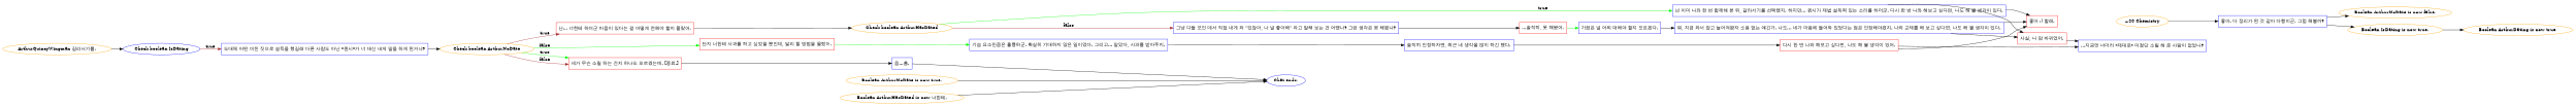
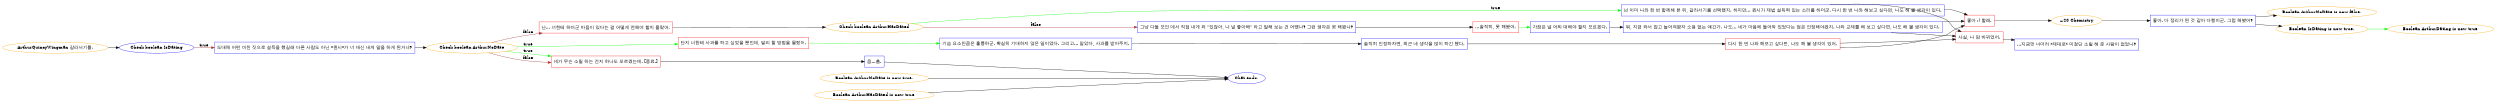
  digraph {
    rankdir=LR
    node [color=blue shape=box]
    n1 [color=orange label="ArthurQuincyWingman 갈라서기를." shape=""]
    n2 [label="Check boolean IsDating" shape=""]
    n3 [label="도대체 어떤 미친 짓으로 설득을 했길래 다른 사람도 아닌 *퀸시*가 너 대신 내게 말을 하게 된거냐?"]
    "Chat ends." [shape=""]
    n5 [color=orange label="Check boolean ArthurNoDate" shape=""]
    n6 [color=red label="단지 너한테 사과를 하고 싶었을 뿐인데, 달리 할 방법을 몰랐어."]
    n7 [color=red label="네가 무슨 소릴 하는 건지 하나도 모르겠는데. [종료.]"]
    n8 [color=red label="난... 너한테 하더군 마음이 있다는 걸 어떻게 전해야 할지 몰랐어."]
    n9 [label="기습 요소만큼은 훌륭하군. 확실히 기대하지 않은 일이었다. 그리고... 알았다, 사과를 받아주지."]
    n10 [label="음...흠."]
    n11 [color=orange label="Check boolean ArthurHasDated" shape=""]
    n12 [label="솔직히 인정하자면, 최근 네 생각을 많이 하긴 했다."]
    n13 [label="넌 이미 나와 한 번 함께해 본 뒤, 갈라서기를 선택했지. 하지만... 퀸시가 제법 설득력 있는 소리를 하더군. 다시 한 번 나와 해보고 싶다면, 나도 해 볼 생각이 있다."]
    n14 [label="그냥 다들 모인 데서 직접 내게 와 \"있잖아, 나 널 좋아해\" 라고 말해 보는 건 어땠나? 그런 생각은 못 해봤나?"]
    n15 [color=red label="다시 한 번 나와 해보고 싶다면, 나도 해 볼 생각이 있어."]
    n16 [color=red label="좋아 :) 할래."]
    n17 [color=red label="사실, 나 맘 바뀌었어."]
    n18 [color=red label="...솔직히, 못 해봤어."]
    n19 [color=orange label="+20 Chemistry" shape=""]
    n20 [label="...지금껏 너더러 *제대로* 미쳤단 소릴 해 준 사람이 없었나?"]
    n21 [label="가끔은 널 어찌 대해야 할지 모르겠다."]
-   n22 [label="좋아. 다 정리가 된 것 같아 다행이군. 그럼 해볼까?"]
+   n22 [label="좋아. 다 정리가 된 것 같아 다행이군. 그럼 해봤어?"]
    n23 [label="뭐, 지금 와서 잡고 늘어져봤자 소용 없는 얘긴가. 나도... 네가 마음에 들어와 있었다는 점은 인정해야겠지. 나와 교제를 해 보고 싶다면, 나도 해 볼 생각이 있다."]
    n24 [color=orange label="Boolean ArthurNoDate is now false." shape=""]
    n25 [color=orange label="Boolean IsDating is now true." shape=""]
    n26 [color=orange label="Boolean ArthurNoDate is now true." shape=""]
    n27 [color=orange label="Boolean ArthurDating is now true." shape=""]
-   n28 [color=orange label="Boolean ArthurHasDated is now 너한테." shape=""]
+   n28 [color=orange label="Boolean ArthurHasDated is now true." shape=""]
    n1 -> n2
    n2 -> n3 [color=brown label=true]
    n3 -> n5
-   n5 -> n6 [color=green label=false]
+   n5 -> n6 [color=green label=true]
    n5 -> n7 [color=green label=true]
    n5 -> n7 [color=brown label=false]
-   n5 -> n8 [color=brown label=true]
+   n5 -> n8 [color=brown label=false]
    n6 -> n9 [color=green]
    n7 -> n10
    n8 -> n11
    n9 -> n12
    n10 -> "Chat ends."
    n11 -> n13 [color=green label=true]
    n11 -> n14 [color=brown label=false]
    n12 -> n15
    n13 -> n16
    n13 -> n17
    n14 -> n18
    n15 -> n16
-   n15 -> n20
+   n15 -> n17
+   n16 -> n19
    n17 -> n20
    n18 -> n21 [color=green]
    n19 -> n22
    n21 -> n23
    n22 -> n24
    n22 -> n25
    n23 -> n16
    n23 -> n17
-   n25 -> n27
+   n25 -> n27 [color=green]
    n26 -> "Chat ends."
    n28 -> "Chat ends."
  }
